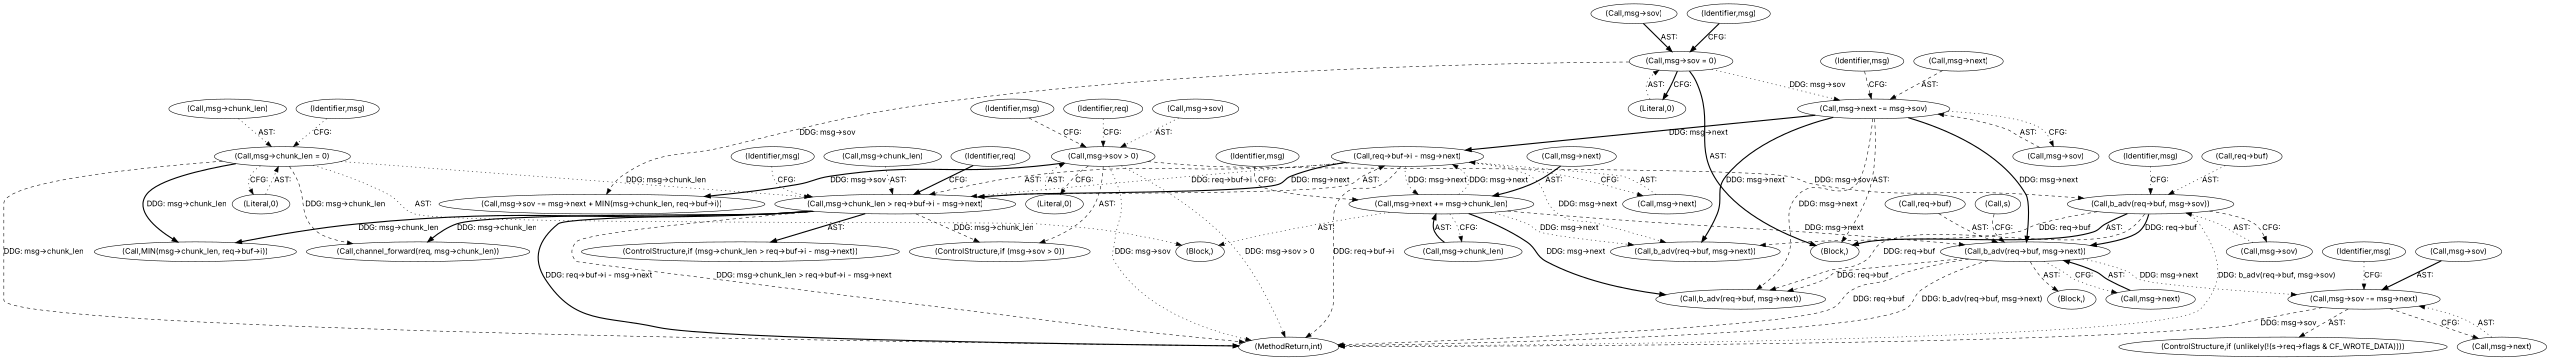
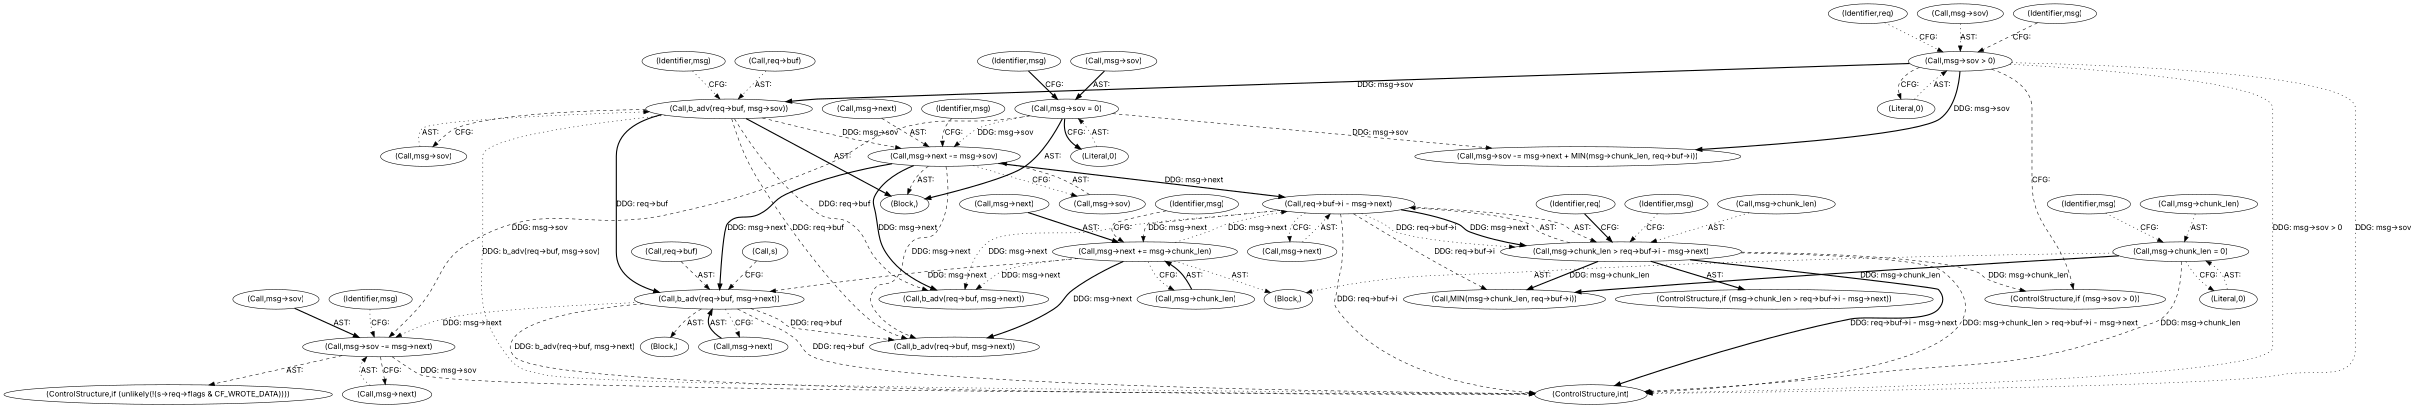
  digraph {
    fontname=Inter
    node [fontname=Inter]
    edge [fontname=Inter style=dashed]
    n1 [label="(Call,msg->sov -= msg->next)"]
-   n2 [label="(MethodReturn,int)"]
+   n2 [label="(ControlStructure,int)"]
    n3 [label="(Call,msg->next)"]
    n4 [label="(ControlStructure,if (unlikely(!(s->req->flags & CF_WROTE_DATA))))"]
    n5 [label="(Call,b_adv(req->buf, msg->next))"]
    n6 [label="(Call,msg->next)"]
    n7 [label="(Block,)"]
    n8 [label="(Call,b_adv(req->buf, msg->next))"]
    n9 [label="(Call,b_adv(req->buf, msg->sov))"]
    n10 [label="(Call,msg->next -= msg->sov)"]
    n11 [label="(Call,msg->sov)"]
    n12 [label="(Call,b_adv(req->buf, msg->next))"]
    n13 [label="(Block,)"]
    n14 [label="(Call,req->buf->i - msg->next)"]
    n15 [label="(Call,msg->sov)"]
    n16 [label="(Call,msg->sov > 0)"]
    n17 [label="(Literal,0)"]
    n18 [label="(Call,msg->sov -= msg->next + MIN(msg->chunk_len, req->buf->i))"]
    n19 [label="(ControlStructure,if (msg->sov > 0))"]
    n20 [label="(Call,msg->next += msg->chunk_len)"]
    n21 [label="(Call,msg->chunk_len > req->buf->i - msg->next)"]
    n22 [label="(Call,MIN(msg->chunk_len, req->buf->i))"]
    n23 [label="(Call,msg->next)"]
    n24 [label="(Call,msg->chunk_len)"]
    n25 [label="(Block,)"]
-   n26 [label="(Call,channel_forward(req, msg->chunk_len))"]
    n27 [label="(ControlStructure,if (msg->chunk_len > req->buf->i - msg->next))"]
    n28 [label="(Call,msg->chunk_len = 0)"]
    n29 [label="(Literal,0)"]
    n30 [label="(Call,msg->sov = 0)"]
    n31 [label="(Literal,0)"]
    n32 [label="(Call,msg->next)"]
    n33 [label="(Call,msg->chunk_len)"]
    n34 [label="(Identifier,msg)"]
    n35 [label="(Call,msg->chunk_len)"]
    n36 [label="(Identifier,msg)"]
    n37 [label="(Call,msg->sov)"]
    n38 [label="(Call,req->buf)"]
    n39 [label="(Identifier,msg)"]
    n40 [label="(Identifier,req)"]
    n41 [label="(Call,msg->next)"]
    n42 [label="(Call,msg->sov)"]
    n43 [label="(Identifier,msg)"]
    n44 [label="(Identifier,msg)"]
    n45 [label="(Identifier,msg)"]
    n46 [label="(Identifier,msg)"]
    n47 [label="(Identifier,req)"]
    n48 [label="(Call,s)"]
    n49 [label="(Call,req->buf)"]
    n50 [label="(Identifier,msg)"]
    n51 [label="(Call,msg->sov)"]
    n1 -> n2 [label="DDG: msg->sov"]
    n1 -> n3 [label="CFG: "]
    n1 -> n4 [label="AST: "]
    n3 -> n1 [label="AST: " style=dotted]
    n5 -> n1 [label="DDG: msg->next" style=dotted]
    n5 -> n2 [label="DDG: req->buf"]
    n5 -> n2 [label="DDG: b_adv(req->buf, msg->next)"]
    n5 -> n6 [label="CFG: " style=dotted]
    n5 -> n7 [label="AST: "]
    n5 -> n8 [label="DDG: req->buf"]
    n6 -> n5 [label="AST: " style=bold]
    n9 -> n2 [label="DDG: b_adv(req->buf, msg->sov)" style=dotted]
    n9 -> n5 [label="DDG: req->buf" style=bold]
    n9 -> n8 [label="DDG: req->buf"]
+   n9 -> n10 [label="DDG: msg->sov"]
    n9 -> n11 [label="CFG: "]
    n9 -> n12 [label="DDG: req->buf"]
    n9 -> n13 [label="AST: " style=bold]
    n10 -> n5 [label="DDG: msg->next" style=bold]
    n10 -> n8 [label="DDG: msg->next"]
    n10 -> n12 [label="DDG: msg->next" style=bold]
    n10 -> n13 [label="AST: "]
    n10 -> n14 [label="DDG: msg->next" style=bold]
    n10 -> n15 [label="CFG: " style=dotted]
    n11 -> n9 [label="AST: " style=dotted]
    n14 -> n2 [label="DDG: req->buf->i"]
    n14 -> n12 [label="DDG: msg->next" style=dotted]
-   n14 -> n20 [label="DDG: msg->next" style=dotted]
+   n14 -> n20 [label="DDG: msg->next"]
    n14 -> n21 [label="AST: "]
    n14 -> n21 [label="DDG: req->buf->i" style=dotted]
    n14 -> n21 [label="DDG: msg->next" style=bold]
+   n14 -> n22 [label="DDG: req->buf->i"]
    n14 -> n23 [label="CFG: " style=dotted]
    n15 -> n10 [label="AST: "]
    n16 -> n2 [label="DDG: msg->sov" style=dotted]
    n16 -> n2 [label="DDG: msg->sov > 0" style=dotted]
-   n16 -> n9 [label="DDG: msg->sov"]
+   n16 -> n9 [label="DDG: msg->sov" style=bold]
    n16 -> n17 [label="CFG: "]
    n16 -> n18 [label="DDG: msg->sov" style=bold]
-   n16 -> n19 [label="AST: "]
+   n16 -> n19 [label="CFG: "]
    n17 -> n16 [label="AST: " style=dotted]
    n20 -> n5 [label="DDG: msg->next"]
    n20 -> n8 [label="DDG: msg->next" style=bold]
    n20 -> n12 [label="DDG: msg->next" style=dotted]
    n20 -> n14 [label="DDG: msg->next" style=dotted]
    n20 -> n24 [label="CFG: " style=dotted]
    n20 -> n25 [label="AST: " style=dotted]
    n21 -> n2 [label="DDG: req->buf->i - msg->next" style=bold]
    n21 -> n2 [label="DDG: msg->chunk_len > req->buf->i - msg->next"]
    n21 -> n14 [label="AST: "]
    n21 -> n19 [label="DDG: msg->chunk_len"]
    n21 -> n22 [label="DDG: msg->chunk_len" style=bold]
-   n21 -> n26 [label="DDG: msg->chunk_len" style=bold]
    n21 -> n27 [label="AST: " style=bold]
    n23 -> n14 [label="AST: " style=dotted]
    n24 -> n20 [label="AST: " style=bold]
    n28 -> n2 [label="DDG: msg->chunk_len"]
-   n28 -> n21 [label="DDG: msg->chunk_len" style=dotted]
    n28 -> n22 [label="DDG: msg->chunk_len" style=bold]
    n28 -> n25 [label="AST: " style=dotted]
-   n28 -> n26 [label="DDG: msg->chunk_len"]
    n28 -> n29 [label="CFG: " style=dotted]
    n29 -> n28 [label="AST: " style=dotted]
+   n30 -> n1 [label="DDG: msg->sov"]
    n30 -> n10 [label="DDG: msg->sov" style=dotted]
    n30 -> n13 [label="AST: " style=bold]
    n30 -> n18 [label="DDG: msg->sov"]
    n30 -> n31 [label="CFG: " style=bold]
    n31 -> n30 [label="AST: " style=dotted]
    n32 -> n20 [label="AST: " style=bold]
    n33 -> n21 [label="AST: " style=dotted]
    n34 -> n10 [label="CFG: "]
    n35 -> n28 [label="AST: " style=dotted]
    n36 -> n20 [label="CFG: "]
    n37 -> n30 [label="AST: " style=bold]
    n38 -> n5 [label="AST: "]
    n39 -> n1 [label="CFG: " style=dotted]
    n40 -> n16 [label="CFG: " style=dotted]
    n41 -> n10 [label="AST: "]
    n42 -> n16 [label="AST: " style=dotted]
    n43 -> n30 [label="CFG: " style=bold]
    n44 -> n9 [label="CFG: " style=dotted]
    n45 -> n28 [label="CFG: " style=dotted]
    n46 -> n16 [label="CFG: "]
    n47 -> n21 [label="CFG: " style=bold]
    n48 -> n5 [label="CFG: "]
    n49 -> n9 [label="AST: " style=dotted]
    n50 -> n21 [label="CFG: " style=dotted]
    n51 -> n1 [label="AST: " style=bold]
  }
